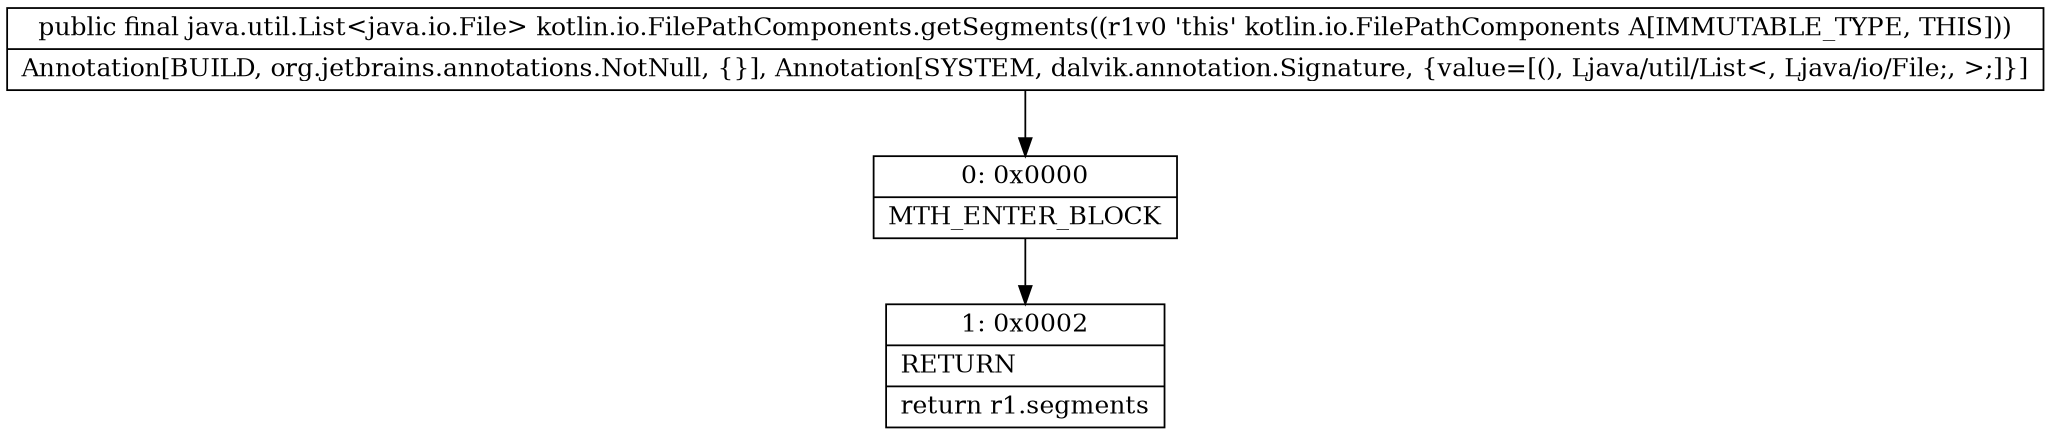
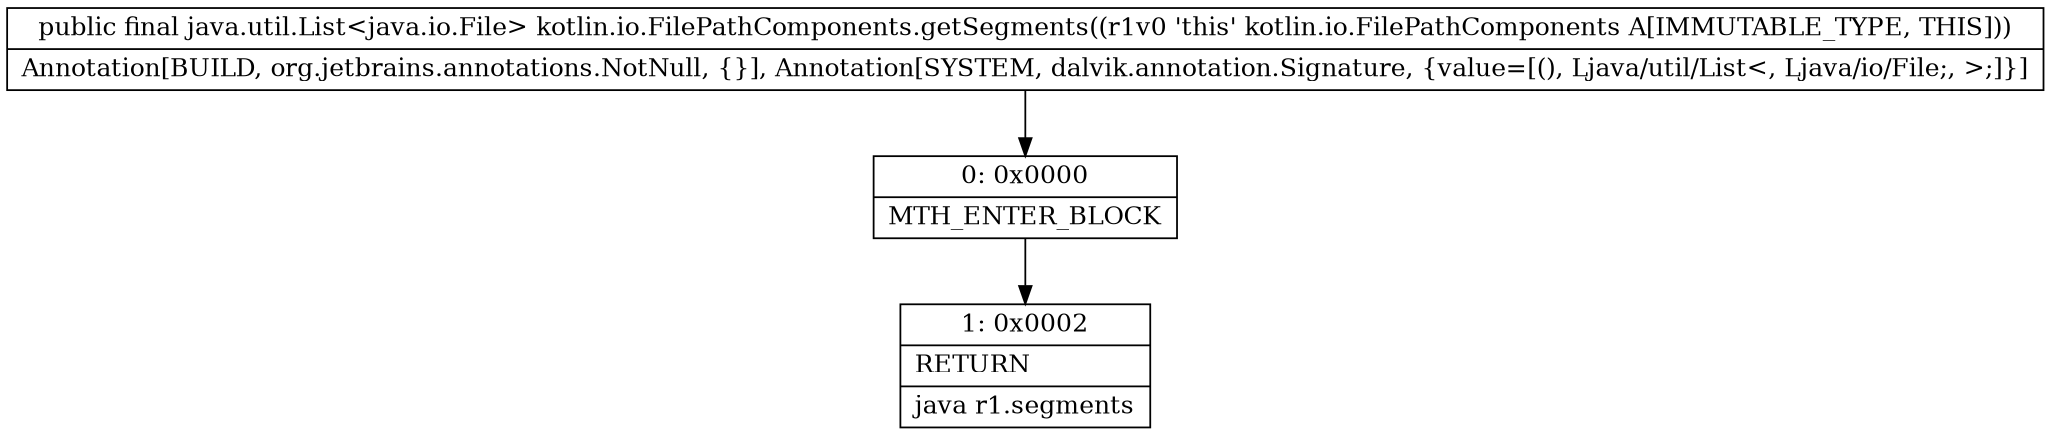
  digraph {
    node [shape=record]
    n1 [label="{0\:\ 0x0000|MTH_ENTER_BLOCK\l}"]
-   n2 [label="{1\:\ 0x0002|RETURN\l|return r1.segments\l}"]
+   n2 [label="{1\:\ 0x0002|RETURN\l|java r1.segments\l}"]
    n3 [label="{public final java.util.List\<java.io.File\> kotlin.io.FilePathComponents.getSegments((r1v0 'this' kotlin.io.FilePathComponents A[IMMUTABLE_TYPE, THIS]))  | Annotation[BUILD, org.jetbrains.annotations.NotNull, \{\}], Annotation[SYSTEM, dalvik.annotation.Signature, \{value=[(), Ljava\/util\/List\<, Ljava\/io\/File;, \>;]\}]\l}"]
    n1 -> n2
    n3 -> n1
  }
